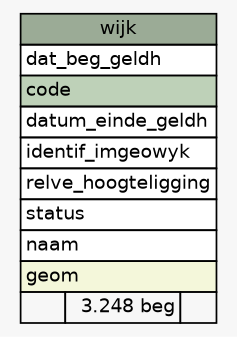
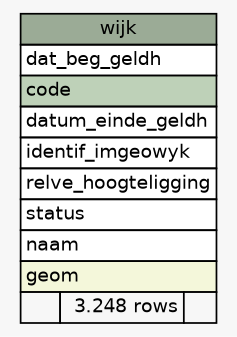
  digraph {
    bgcolor="#f7f7f7"
    fontname=Helvetica
    fontsize=11
    nodesep=0.18
    rankdir=RL
    ranksep=0.46
-   n1 [fontname=Helvetica fontsize=11 label=<     <TABLE BORDER="0" CELLBORDER="1" CELLSPACING="0" BGCOLOR="#ffffff">       <TR><TD COLSPAN="3" BGCOLOR="#9bab96" ALIGN="CENTER">wijk</TD></TR>       <TR><TD PORT="dat_beg_geldh" COLSPAN="3" ALIGN="LEFT">dat_beg_geldh</TD></TR>       <TR><TD PORT="code" COLSPAN="3" BGCOLOR="#bed1b8" ALIGN="LEFT">code</TD></TR>       <TR><TD PORT="datum_einde_geldh" COLSPAN="3" ALIGN="LEFT">datum_einde_geldh</TD></TR>       <TR><TD PORT="identif_imgeowyk" COLSPAN="3" ALIGN="LEFT">identif_imgeowyk</TD></TR>       <TR><TD PORT="relve_hoogteligging" COLSPAN="3" ALIGN="LEFT">relve_hoogteligging</TD></TR>       <TR><TD PORT="status" COLSPAN="3" ALIGN="LEFT">status</TD></TR>       <TR><TD PORT="naam" COLSPAN="3" ALIGN="LEFT">naam</TD></TR>       <TR><TD PORT="geom" COLSPAN="3" BGCOLOR="#f4f7da" ALIGN="LEFT">geom</TD></TR>       <TR><TD ALIGN="LEFT" BGCOLOR="#f7f7f7">  </TD><TD ALIGN="RIGHT" BGCOLOR="#f7f7f7">3.248 beg</TD><TD ALIGN="RIGHT" BGCOLOR="#f7f7f7">  </TD></TR>     </TABLE>> shape=plaintext]
+   n1 [fontname=Helvetica fontsize=11 label=<     <TABLE BORDER="0" CELLBORDER="1" CELLSPACING="0" BGCOLOR="#ffffff">       <TR><TD COLSPAN="3" BGCOLOR="#9bab96" ALIGN="CENTER">wijk</TD></TR>       <TR><TD PORT="dat_beg_geldh" COLSPAN="3" ALIGN="LEFT">dat_beg_geldh</TD></TR>       <TR><TD PORT="code" COLSPAN="3" BGCOLOR="#bed1b8" ALIGN="LEFT">code</TD></TR>       <TR><TD PORT="datum_einde_geldh" COLSPAN="3" ALIGN="LEFT">datum_einde_geldh</TD></TR>       <TR><TD PORT="identif_imgeowyk" COLSPAN="3" ALIGN="LEFT">identif_imgeowyk</TD></TR>       <TR><TD PORT="relve_hoogteligging" COLSPAN="3" ALIGN="LEFT">relve_hoogteligging</TD></TR>       <TR><TD PORT="status" COLSPAN="3" ALIGN="LEFT">status</TD></TR>       <TR><TD PORT="naam" COLSPAN="3" ALIGN="LEFT">naam</TD></TR>       <TR><TD PORT="geom" COLSPAN="3" BGCOLOR="#f4f7da" ALIGN="LEFT">geom</TD></TR>       <TR><TD ALIGN="LEFT" BGCOLOR="#f7f7f7">  </TD><TD ALIGN="RIGHT" BGCOLOR="#f7f7f7">3.248 rows</TD><TD ALIGN="RIGHT" BGCOLOR="#f7f7f7">  </TD></TR>     </TABLE>> shape=plaintext]
  }
